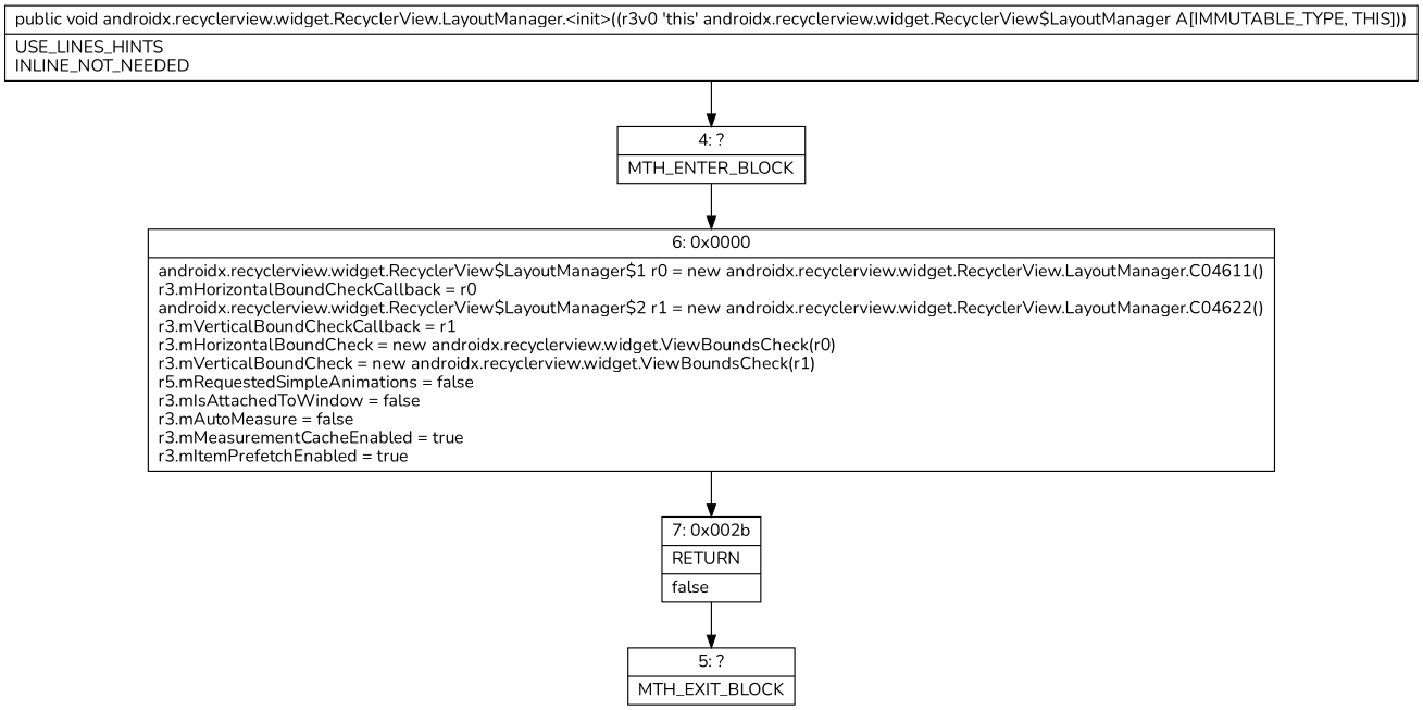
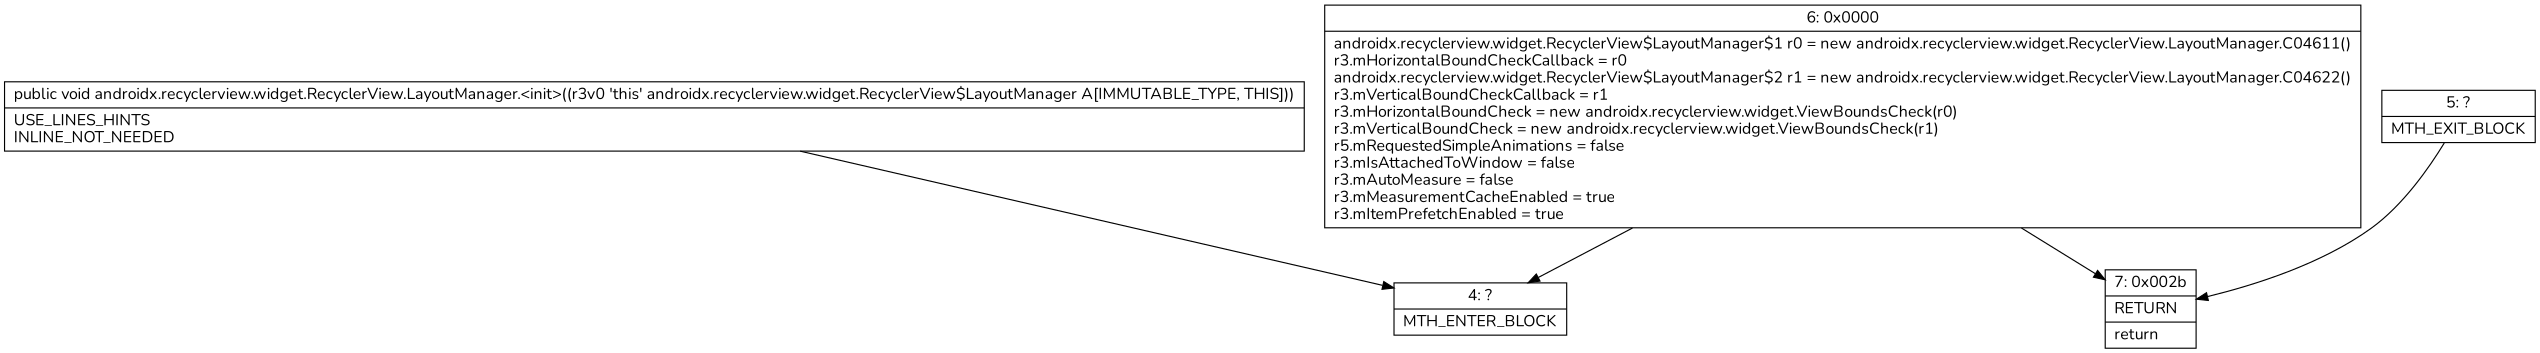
  digraph {
    fontname=Nunito
    node [fontname=Nunito shape=record]
    edge [fontname=Nunito]
    n1 [label="{4\:\ ?|MTH_ENTER_BLOCK\l}"]
    n2 [label="{6\:\ 0x0000|androidx.recyclerview.widget.RecyclerView$LayoutManager$1 r0 = new androidx.recyclerview.widget.RecyclerView.LayoutManager.C04611()\lr3.mHorizontalBoundCheckCallback = r0\landroidx.recyclerview.widget.RecyclerView$LayoutManager$2 r1 = new androidx.recyclerview.widget.RecyclerView.LayoutManager.C04622()\lr3.mVerticalBoundCheckCallback = r1\lr3.mHorizontalBoundCheck = new androidx.recyclerview.widget.ViewBoundsCheck(r0)\lr3.mVerticalBoundCheck = new androidx.recyclerview.widget.ViewBoundsCheck(r1)\lr5.mRequestedSimpleAnimations = false\lr3.mIsAttachedToWindow = false\lr3.mAutoMeasure = false\lr3.mMeasurementCacheEnabled = true\lr3.mItemPrefetchEnabled = true\l}"]
-   n3 [label="{7\:\ 0x002b|RETURN\l|false\l}"]
+   n3 [label="{7\:\ 0x002b|RETURN\l|return\l}"]
    n4 [label="{5\:\ ?|MTH_EXIT_BLOCK\l}"]
    n5 [label="{public void androidx.recyclerview.widget.RecyclerView.LayoutManager.\<init\>((r3v0 'this' androidx.recyclerview.widget.RecyclerView$LayoutManager A[IMMUTABLE_TYPE, THIS]))  | USE_LINES_HINTS\lINLINE_NOT_NEEDED\l}"]
-   n1 -> n2
+   n2 -> n1
    n2 -> n3
-   n3 -> n4
+   n4 -> n3
    n5 -> n1
  }
